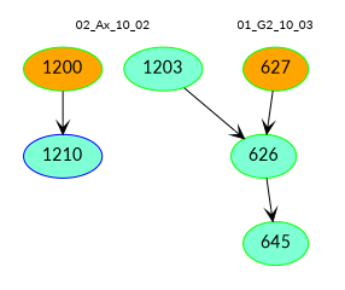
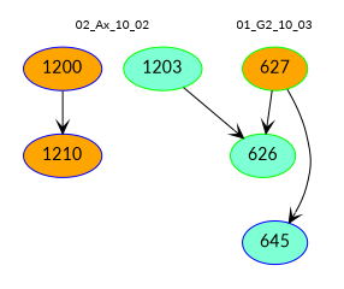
  digraph {
    fontname=Lato
    node [color=green fillcolor=aquamarine fontname=Lato style=filled]
    edge [arrowhead=vee color=black fontname=Lato]
    n1 [label=1203]
-   n2 [fillcolor=orange label=1200]
-   n3 [color=blue label=1210]
+   n2 [color=blue fillcolor=orange label=1200]
+   n3 [color=blue fillcolor=orange label=1210]
    n4 [fillcolor=orange label=627]
    n5 [label=626]
-   n6 [label=645]
+   n6 [color=blue label=645]
    subgraph cluster_1 {
      color=white
      fontsize=10
      label="02_Ax_10_02"
      n1
      n2
      n3
    }
    subgraph cluster_2 {
      color=white
      fontsize=10
      label="01_G2_10_03"
      n4
      n5
      n6
    }
    n1 -> n5
    n2 -> n3
    n4 -> n5
-   n5 -> n6
+   n4 -> n6
  }
